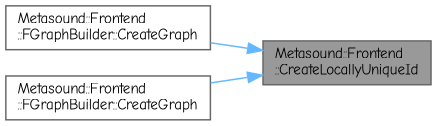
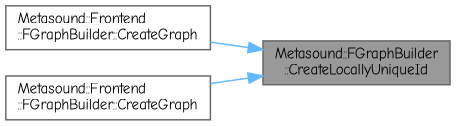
  digraph {
    rankdir=RL
    fontname="Comic Neue"
    node [color=grey40 fillcolor=white fontname="Comic Neue" fontsize=10 shape=box style=filled]
    edge [color=steelblue1 dir=back fontname="Comic Neue" fontsize=10 labelfontname=Helvetica labelfontsize=10 style=solid]
-   n1 [color=gray40 fillcolor=grey60 fontcolor=black height=0.2 label="Metasound::Frontend\l::CreateLocallyUniqueId" width=0.4]
+   n1 [color=gray40 fillcolor=grey60 fontcolor=black height=0.2 label="Metasound::FGraphBuilder\l::CreateLocallyUniqueId" width=0.4]
    n2 [height=0.2 label="Metasound::Frontend\l::FGraphBuilder::CreateGraph" width=0.4]
    n3 [height=0.2 label="Metasound::Frontend\l::FGraphBuilder::CreateGraph" width=0.4]
    n1 -> n2
    n1 -> n3
  }
